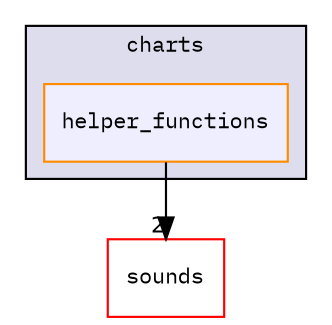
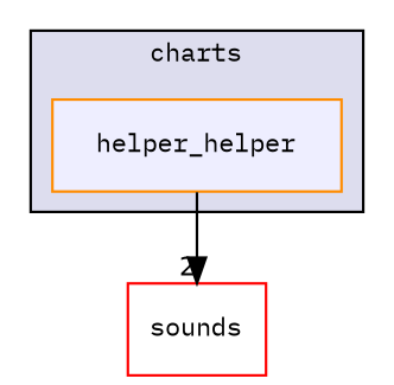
  digraph {
    compound=true
    fontname="IBM Plex Mono"
    node [fontname="IBM Plex Mono" fontsize=10 shape=box]
-   n1 [fillcolor="#eeeeff" label=helper_functions pencolor=black style=filled color=darkorange]
+   n1 [fillcolor="#eeeeff" label=helper_helper pencolor=black style=filled color=darkorange]
    n2 [label=sounds color=red]
    subgraph cluster_1 {
      bgcolor="#ddddee"
      fontsize=10
      label=charts
      pencolor=black
      n1
    }
    n1 -> n2 [headlabel=2 labeldistance=1.5 labelfontname=Helvetica labelfontsize=10 color=black style=solid fontname="IBM Plex Mono"]
  }
